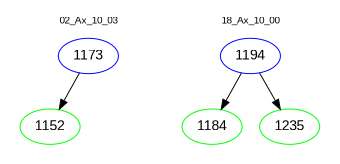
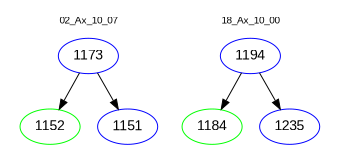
  digraph {
    fontname="Liberation Sans"
    node [color=blue fontname="Liberation Sans"]
    edge [color=black fontname="Liberation Sans"]
    n1 [color=green label=1152]
    n2 [label=1173]
+   n3 [label=1151]
    n4 [color=green label=1184]
    n5 [label=1194]
-   n6 [color=green label=1235]
+   n6 [label=1235]
    subgraph cluster_1 {
      color=white
      fontsize=10
-     label="02_Ax_10_03"
+     label="02_Ax_10_07"
      n1
      n2
+     n3
    }
    subgraph cluster_2 {
      color=white
      fontsize=10
      label="18_Ax_10_00"
      n4
      n5
      n6
    }
    n2 -> n1
+   n2 -> n3
    n5 -> n4
    n5 -> n6
  }
